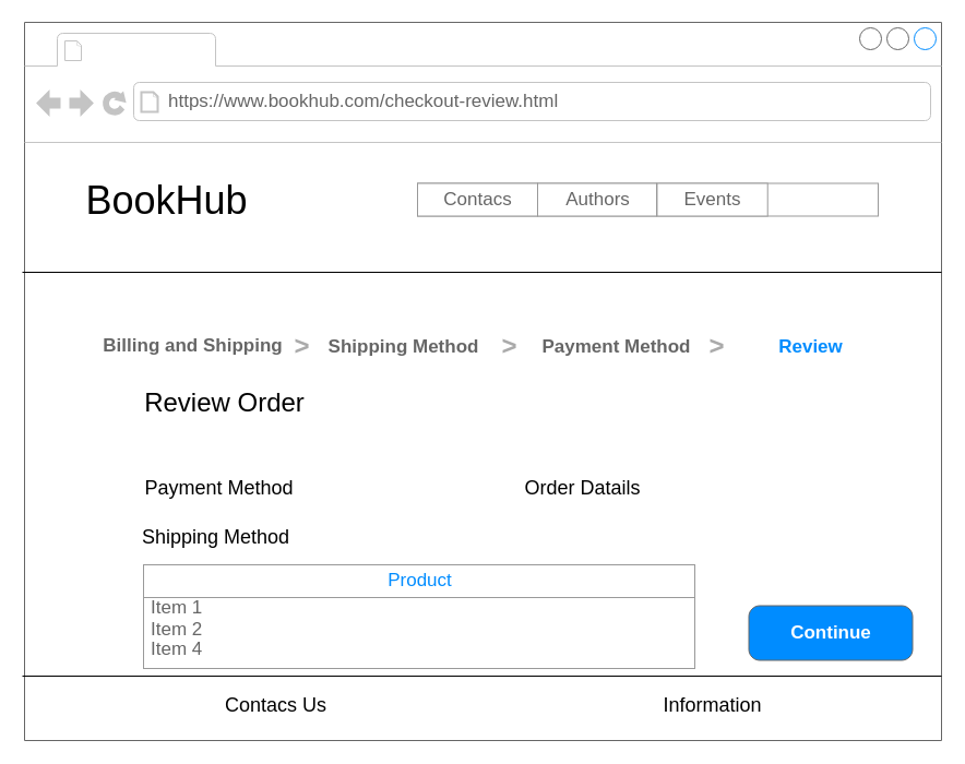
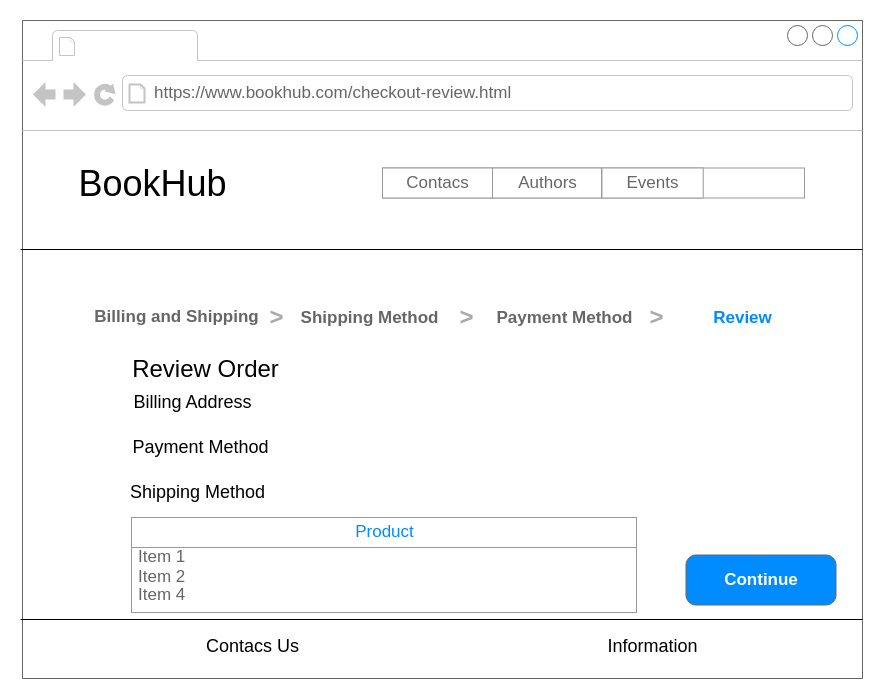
  <mxCell id="0" />
  <mxCell id="1" parent="0" />
  <mxCell id="2" value="" style="strokeWidth=1;shadow=0;dashed=0;align=center;html=1;shape=mxgraph.mockup.containers.browserWindow;rSize=0;fillColor=#ffffff;strokeColor=#666666;strokeColor2=#008cff;strokeColor3=#c4c4c4;mainText=,;recursiveResize=0;" vertex="1" parent="1"><mxGeometry x="22" y="20" width="840" height="658" as="geometry" /></mxCell>
  <mxCell id="3" value="" style="strokeWidth=1;shadow=0;dashed=0;align=center;html=1;shape=mxgraph.mockup.containers.anchor;fontSize=17;fontColor=#666666;align=left;" vertex="1" parent="2"><mxGeometry x="60" y="12" width="110" height="26" as="geometry" /></mxCell>
  <mxCell id="4" value="https://www.bookhub.com/checkout-review.html&lt;br&gt;" style="strokeWidth=1;shadow=0;dashed=0;align=center;html=1;shape=mxgraph.mockup.containers.anchor;rSize=0;fontSize=17;fontColor=#666666;align=left;" vertex="1" parent="2"><mxGeometry x="130" y="60" width="250" height="26" as="geometry" /></mxCell>
  <mxCell id="5" value="&lt;font style=&quot;font-size: 36px&quot;&gt;BookHub&lt;/font&gt;&lt;br&gt;" style="text;html=1;strokeColor=none;fillColor=none;align=center;verticalAlign=middle;whiteSpace=wrap;rounded=0;" vertex="1" parent="2"><mxGeometry x="41.5" y="132.5" width="177" height="60" as="geometry" /></mxCell>
  <mxCell id="6" value="" style="strokeWidth=1;shadow=0;dashed=0;align=center;html=1;shape=mxgraph.mockup.forms.rrect;rSize=0;strokeColor=#999999;fillColor=#ffffff;" vertex="1" parent="2"><mxGeometry x="360" y="147.5" width="422" height="30" as="geometry" /></mxCell>
  <mxCell id="7" value="Contacs" style="strokeColor=inherit;fillColor=inherit;gradientColor=inherit;strokeWidth=1;shadow=0;dashed=0;align=center;html=1;shape=mxgraph.mockup.forms.rrect;rSize=0;fontSize=17;fontColor=#666666;" vertex="1" parent="6"><mxGeometry width="110" height="30" as="geometry" /></mxCell>
  <mxCell id="8" value="Authors" style="strokeColor=inherit;fillColor=inherit;gradientColor=inherit;strokeWidth=1;shadow=0;dashed=0;align=center;html=1;shape=mxgraph.mockup.forms.rrect;rSize=0;fontSize=17;fontColor=#666666;" vertex="1" parent="6"><mxGeometry x="110" width="109" height="30" as="geometry" /></mxCell>
  <mxCell id="9" value="Events" style="strokeColor=inherit;fillColor=inherit;gradientColor=inherit;strokeWidth=1;shadow=0;dashed=0;align=center;html=1;shape=mxgraph.mockup.forms.rrect;rSize=0;fontSize=17;fontColor=#666666;" vertex="1" parent="6"><mxGeometry x="219.44" width="101.28" height="30" as="geometry" /></mxCell>
  <mxCell id="10" value="&lt;font style=&quot;font-size: 18px&quot;&gt;Contacs Us&lt;/font&gt;&lt;br&gt;" style="text;html=1;strokeColor=none;fillColor=none;align=center;verticalAlign=middle;whiteSpace=wrap;rounded=0;" vertex="1" parent="2"><mxGeometry x="171" y="606" width="119" height="40" as="geometry" /></mxCell>
  <mxCell id="11" value="&lt;font style=&quot;font-size: 18px&quot;&gt;Information&lt;/font&gt;&lt;br&gt;" style="text;html=1;strokeColor=none;fillColor=none;align=center;verticalAlign=middle;whiteSpace=wrap;rounded=0;" vertex="1" parent="2"><mxGeometry x="571" y="606" width="119" height="40" as="geometry" /></mxCell>
  <mxCell id="12" value="Continue" style="strokeWidth=1;shadow=0;dashed=0;align=center;html=1;shape=mxgraph.mockup.buttons.button;strokeColor=#666666;fontColor=#ffffff;mainText=;buttonStyle=round;fontSize=17;fontStyle=1;fillColor=#008cff;whiteSpace=wrap;" vertex="1" parent="2"><mxGeometry x="663.5" y="534.5" width="150" height="50" as="geometry" /></mxCell>
  <mxCell id="13" value="&lt;font style=&quot;font-size: 24px&quot;&gt;Review Order&lt;/font&gt;" style="text;html=1;strokeColor=none;fillColor=none;align=center;verticalAlign=middle;whiteSpace=wrap;rounded=0;" vertex="1" parent="2"><mxGeometry x="76" y="338.5" width="215" height="20" as="geometry" /></mxCell>
  <mxCell id="14" value="&gt;" style="strokeWidth=1;shadow=0;dashed=0;align=center;html=1;shape=mxgraph.mockup.navigation.anchor;fontSize=24;fontColor=#aaaaaa;fontStyle=1;fillColor=none;" vertex="1" parent="2"><mxGeometry x="243.5" y="282" width="20" height="30" as="geometry" /></mxCell>
  <mxCell id="15" value="Billing and Shipping" style="strokeWidth=1;shadow=0;dashed=0;align=center;html=1;shape=mxgraph.mockup.navigation.anchor;fontSize=17;fontColor=#666666;fontStyle=1;fillColor=none;" vertex="1" parent="2"><mxGeometry x="123.5" y="282" width="60" height="30" as="geometry" /></mxCell>
  <mxCell id="16" value="&gt;" style="strokeWidth=1;shadow=0;dashed=0;align=center;html=1;shape=mxgraph.mockup.navigation.anchor;fontSize=24;fontColor=#aaaaaa;fontStyle=1;fillColor=none;" vertex="1" parent="2"><mxGeometry x="433.5" y="282" width="20" height="30" as="geometry" /></mxCell>
  <mxCell id="17" value="&gt;" style="strokeWidth=1;shadow=0;dashed=0;align=center;html=1;shape=mxgraph.mockup.navigation.anchor;fontSize=24;fontColor=#aaaaaa;fontStyle=1;fillColor=none;" vertex="1" parent="2"><mxGeometry x="623.5" y="282" width="20" height="30" as="geometry" /></mxCell>
  <mxCell id="18" value="Payment Method" style="strokeWidth=1;shadow=0;dashed=0;align=center;html=1;shape=mxgraph.mockup.navigation.anchor;fontSize=17;fontColor=#666666;fontStyle=1;fillColor=none;" vertex="1" parent="2"><mxGeometry x="511.5" y="283" width="60" height="30" as="geometry" /></mxCell>
  <mxCell id="19" value="Review" style="strokeWidth=1;shadow=0;dashed=0;align=center;html=1;shape=mxgraph.mockup.navigation.anchor;fontSize=17;fontColor=#008cff;fontStyle=1;fillColor=#3D5DFF;" vertex="1" parent="2"><mxGeometry x="690" y="283" width="60" height="30" as="geometry" /></mxCell>
  <mxCell id="20" value="Shipping Method" style="strokeWidth=1;shadow=0;dashed=0;align=center;html=1;shape=mxgraph.mockup.navigation.anchor;fontSize=17;fontColor=#666666;fontStyle=1;fillColor=none;" vertex="1" parent="2"><mxGeometry x="317" y="283" width="60" height="30" as="geometry" /></mxCell>
+ <mxCell id="21" value="&lt;font style=&quot;font-size: 18px&quot;&gt;Billing Address&lt;/font&gt;" style="text;html=1;strokeColor=none;fillColor=none;align=center;verticalAlign=middle;whiteSpace=wrap;rounded=0;" vertex="1" parent="2"><mxGeometry x="62.5" y="371.5" width="215" height="20" as="geometry" /></mxCell>
  <mxCell id="22" value="&lt;font style=&quot;font-size: 18px&quot;&gt;Payment Method&lt;/font&gt;" style="text;html=1;strokeColor=none;fillColor=none;align=center;verticalAlign=middle;whiteSpace=wrap;rounded=0;" vertex="1" parent="2"><mxGeometry x="71" y="417" width="215" height="20" as="geometry" /></mxCell>
  <mxCell id="23" value="&lt;font style=&quot;font-size: 18px&quot;&gt;Shipping Method&lt;/font&gt;" style="text;html=1;strokeColor=none;fillColor=none;align=center;verticalAlign=middle;whiteSpace=wrap;rounded=0;" vertex="1" parent="2"><mxGeometry x="68" y="462" width="215" height="20" as="geometry" /></mxCell>
- <mxCell id="24" value="&lt;font style=&quot;font-size: 18px&quot;&gt;Order Datails&lt;/font&gt;" style="text;html=1;strokeColor=none;fillColor=none;align=center;verticalAlign=middle;whiteSpace=wrap;rounded=0;" vertex="1" parent="2"><mxGeometry x="403.5" y="417" width="215" height="20" as="geometry" /></mxCell>
  <mxCell id="25" value="" style="strokeWidth=1;shadow=0;dashed=0;align=center;html=1;shape=mxgraph.mockup.forms.rrect;rSize=0;strokeColor=#999999;fillColor=#ffffff;fontSize=17;fontColor=#666666;" vertex="1" parent="2"><mxGeometry x="109" y="497" width="505" height="95" as="geometry" /></mxCell>
  <mxCell id="26" value="Product" style="strokeWidth=1;shadow=0;dashed=0;align=center;html=1;shape=mxgraph.mockup.forms.rrect;rSize=0;strokeColor=#999999;fontColor=#008cff;fontSize=17;fillColor=#ffffff;resizeWidth=1;" vertex="1" parent="25"><mxGeometry width="505.0" height="30" relative="1" as="geometry" /></mxCell>
  <mxCell id="27" value="Item 1" style="strokeWidth=1;shadow=0;dashed=0;align=center;html=1;shape=mxgraph.mockup.forms.anchor;fontSize=17;fontColor=#666666;align=left;spacingLeft=5;resizeWidth=1;" vertex="1" parent="25"><mxGeometry width="505.0" height="20" relative="1" as="geometry"><mxPoint y="30" as="offset" /></mxGeometry></mxCell>
  <mxCell id="28" value="Item 2" style="strokeWidth=1;shadow=0;dashed=0;align=center;html=1;shape=mxgraph.mockup.forms.anchor;fontSize=17;fontColor=#666666;align=left;spacingLeft=5;resizeWidth=1;" vertex="1" parent="25"><mxGeometry width="505.0" height="20" relative="1" as="geometry"><mxPoint y="50" as="offset" /></mxGeometry></mxCell>
  <mxCell id="29" value="Item 4" style="strokeWidth=1;shadow=0;dashed=0;align=center;html=1;shape=mxgraph.mockup.forms.anchor;fontSize=17;fontColor=#666666;align=left;spacingLeft=5;resizeWidth=1;" vertex="1" parent="25"><mxGeometry width="505.0" height="20" relative="1" as="geometry"><mxPoint y="68" as="offset" /></mxGeometry></mxCell>
  <mxCell id="30" value="" style="endArrow=none;html=1;entryX=0;entryY=0.419;entryDx=0;entryDy=0;entryPerimeter=0;" edge="1" parent="1"><mxGeometry width="50" height="50" relative="1" as="geometry"><mxPoint x="862" y="249" as="sourcePoint" /><mxPoint x="20" y="249" as="targetPoint" /></mxGeometry></mxCell>
  <mxCell id="31" value="" style="endArrow=none;html=1;entryX=0;entryY=0.419;entryDx=0;entryDy=0;entryPerimeter=0;" edge="1" parent="1"><mxGeometry width="50" height="50" relative="1" as="geometry"><mxPoint x="862" y="619" as="sourcePoint" /><mxPoint x="20" y="619" as="targetPoint" /></mxGeometry></mxCell>
